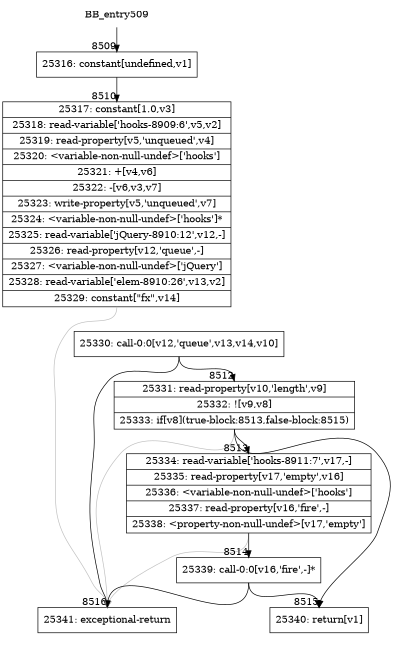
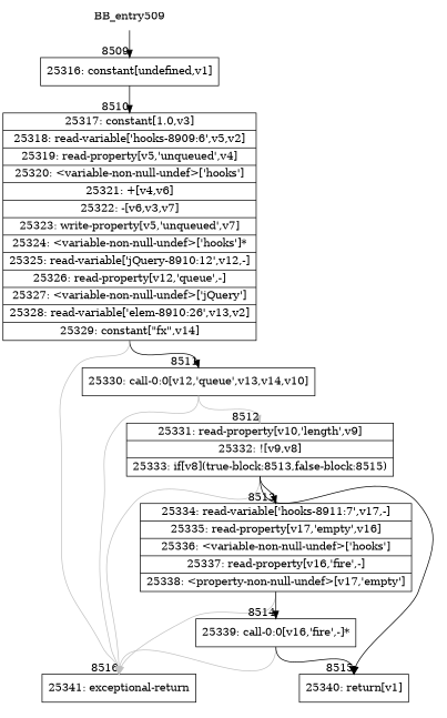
  digraph {
    rankdir=TD
    node [shape=record]
    edge [headport=n tailport=s]
    n1 [label=BB_entry509 shape=none]
    n2 [label="{25316: constant[undefined,v1]}"]
    n3 [label="{25317: constant[1.0,v3]|25318: read-variable['hooks-8909:6',v5,v2]|25319: read-property[v5,'unqueued',v4]|25320: \<variable-non-null-undef\>['hooks']|25321: +[v4,v6]|25322: -[v6,v3,v7]|25323: write-property[v5,'unqueued',v7]|25324: \<variable-non-null-undef\>['hooks']*|25325: read-variable['jQuery-8910:12',v12,-]|25326: read-property[v12,'queue',-]|25327: \<variable-non-null-undef\>['jQuery']|25328: read-variable['elem-8910:26',v13,v2]|25329: constant[\"fx\",v14]}"]
    n4 [label="{25330: call-0:0[v12,'queue',v13,v14,v10]}"]
    n5 [label="{25341: exceptional-return}"]
    n6 [label="{25331: read-property[v10,'length',v9]|25332: ![v9,v8]|25333: if[v8](true-block:8513,false-block:8515)}"]
    n7 [label="{25334: read-variable['hooks-8911:7',v17,-]|25335: read-property[v17,'empty',v16]|25336: \<variable-non-null-undef\>['hooks']|25337: read-property[v16,'fire',-]|25338: \<property-non-null-undef\>[v17,'empty']}"]
    n8 [label="{25340: return[v1]}"]
    n9 [label="{25339: call-0:0[v16,'fire',-]*}"]
    n1 -> n2 [headlabel="    8509"]
    n2 -> n3 [headlabel="      8510"]
+   n3 -> n4 [headlabel="      8511"]
    n3 -> n5 [color=gray headlabel="      8516"]
-   n4 -> n5 [color=black]
-   n4 -> n6 [headlabel="      8512"]
+   n4 -> n5 [color=gray]
+   n4 -> n6 [headlabel="      8512" color=gray]
    n6 -> n5 [color=gray]
    n6 -> n7 [headlabel="      8513"]
    n6 -> n8 [headlabel="      8515"]
    n7 -> n5 [color=gray]
    n7 -> n9 [headlabel="      8514"]
-   n9 -> n5 [color=black]
+   n9 -> n5 [color=gray]
    n9 -> n8
  }
